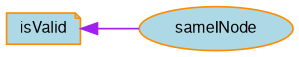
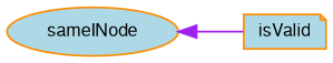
  digraph {
    rankdir=LR
    node [color=darkorange fillcolor=lightblue fontname=FreeSans fontsize=10 style=filled]
    n1 [fontcolor=black height=0.2 label=sameINode shape=ellipse width=0.4]
    n2 [height=0.2 label=isValid shape=note width=0.4]
-   n2 -> n1 [color=purple dir=back fontname=FreeSans fontsize=10 labelfontname=FreeSans labelfontsize=10 style=solid]
+   n1 -> n2 [color=purple dir=back fontname=FreeSans fontsize=10 labelfontname=FreeSans labelfontsize=10 style=solid]
  }
